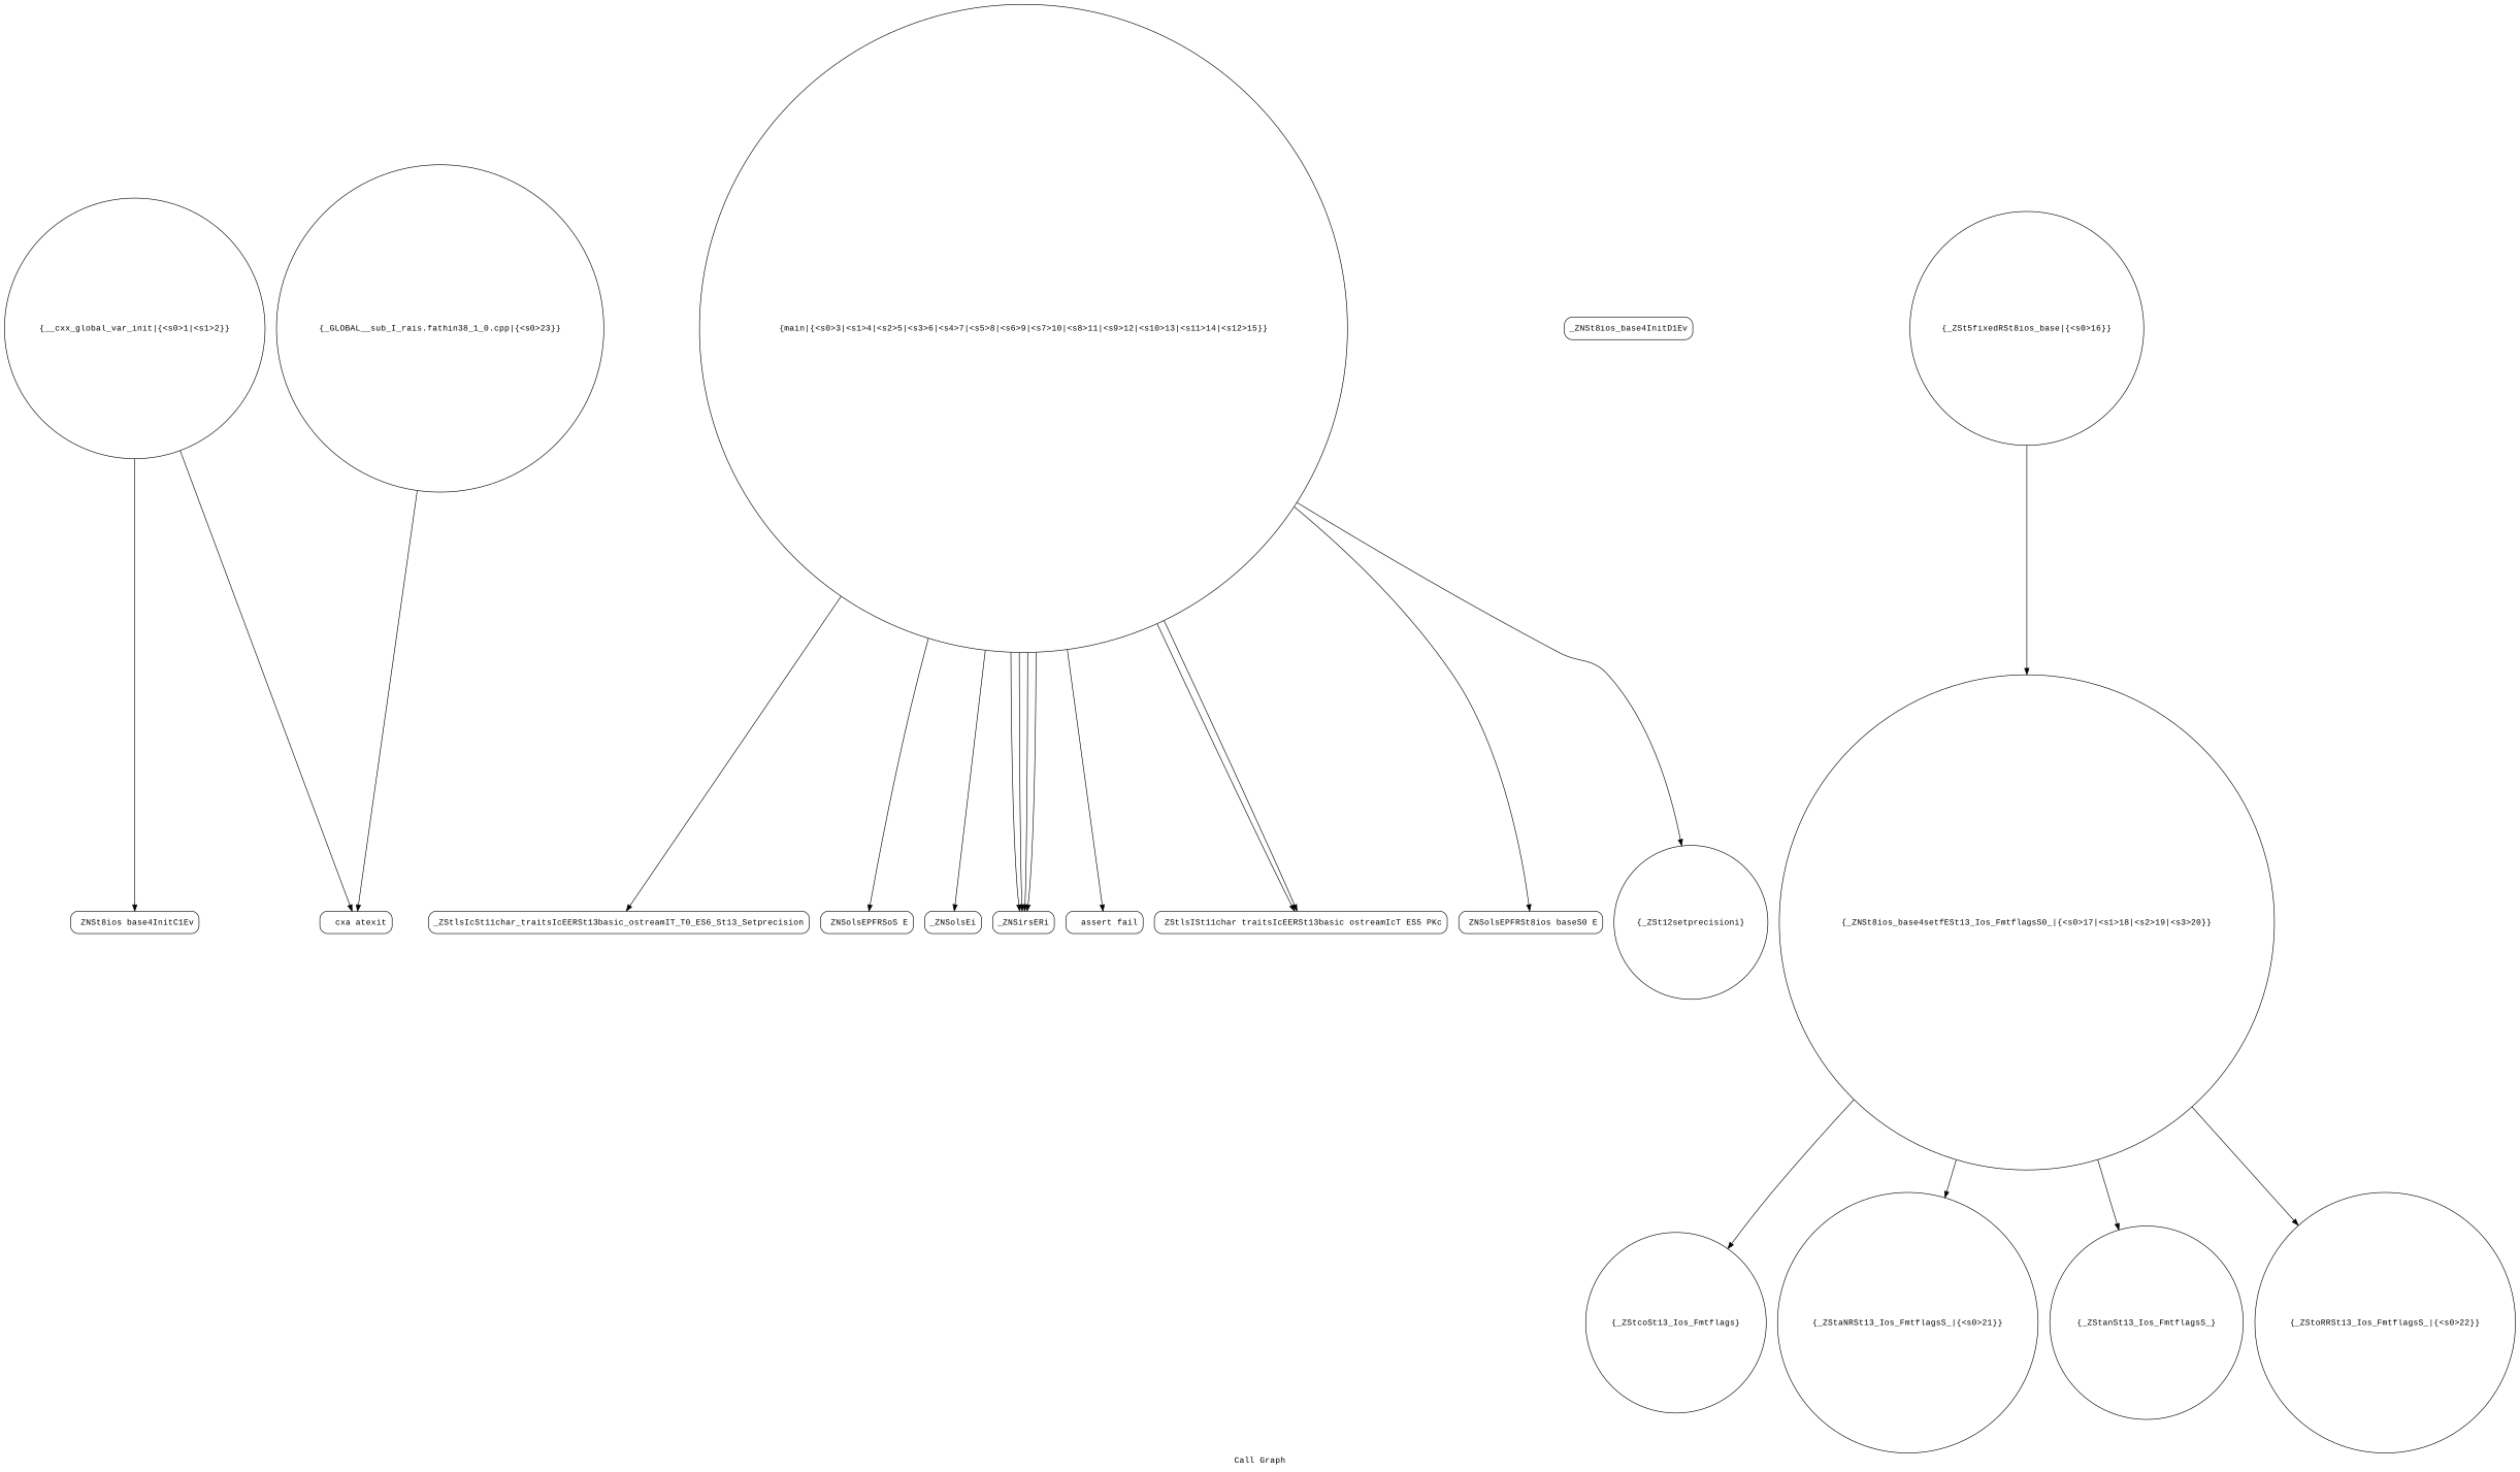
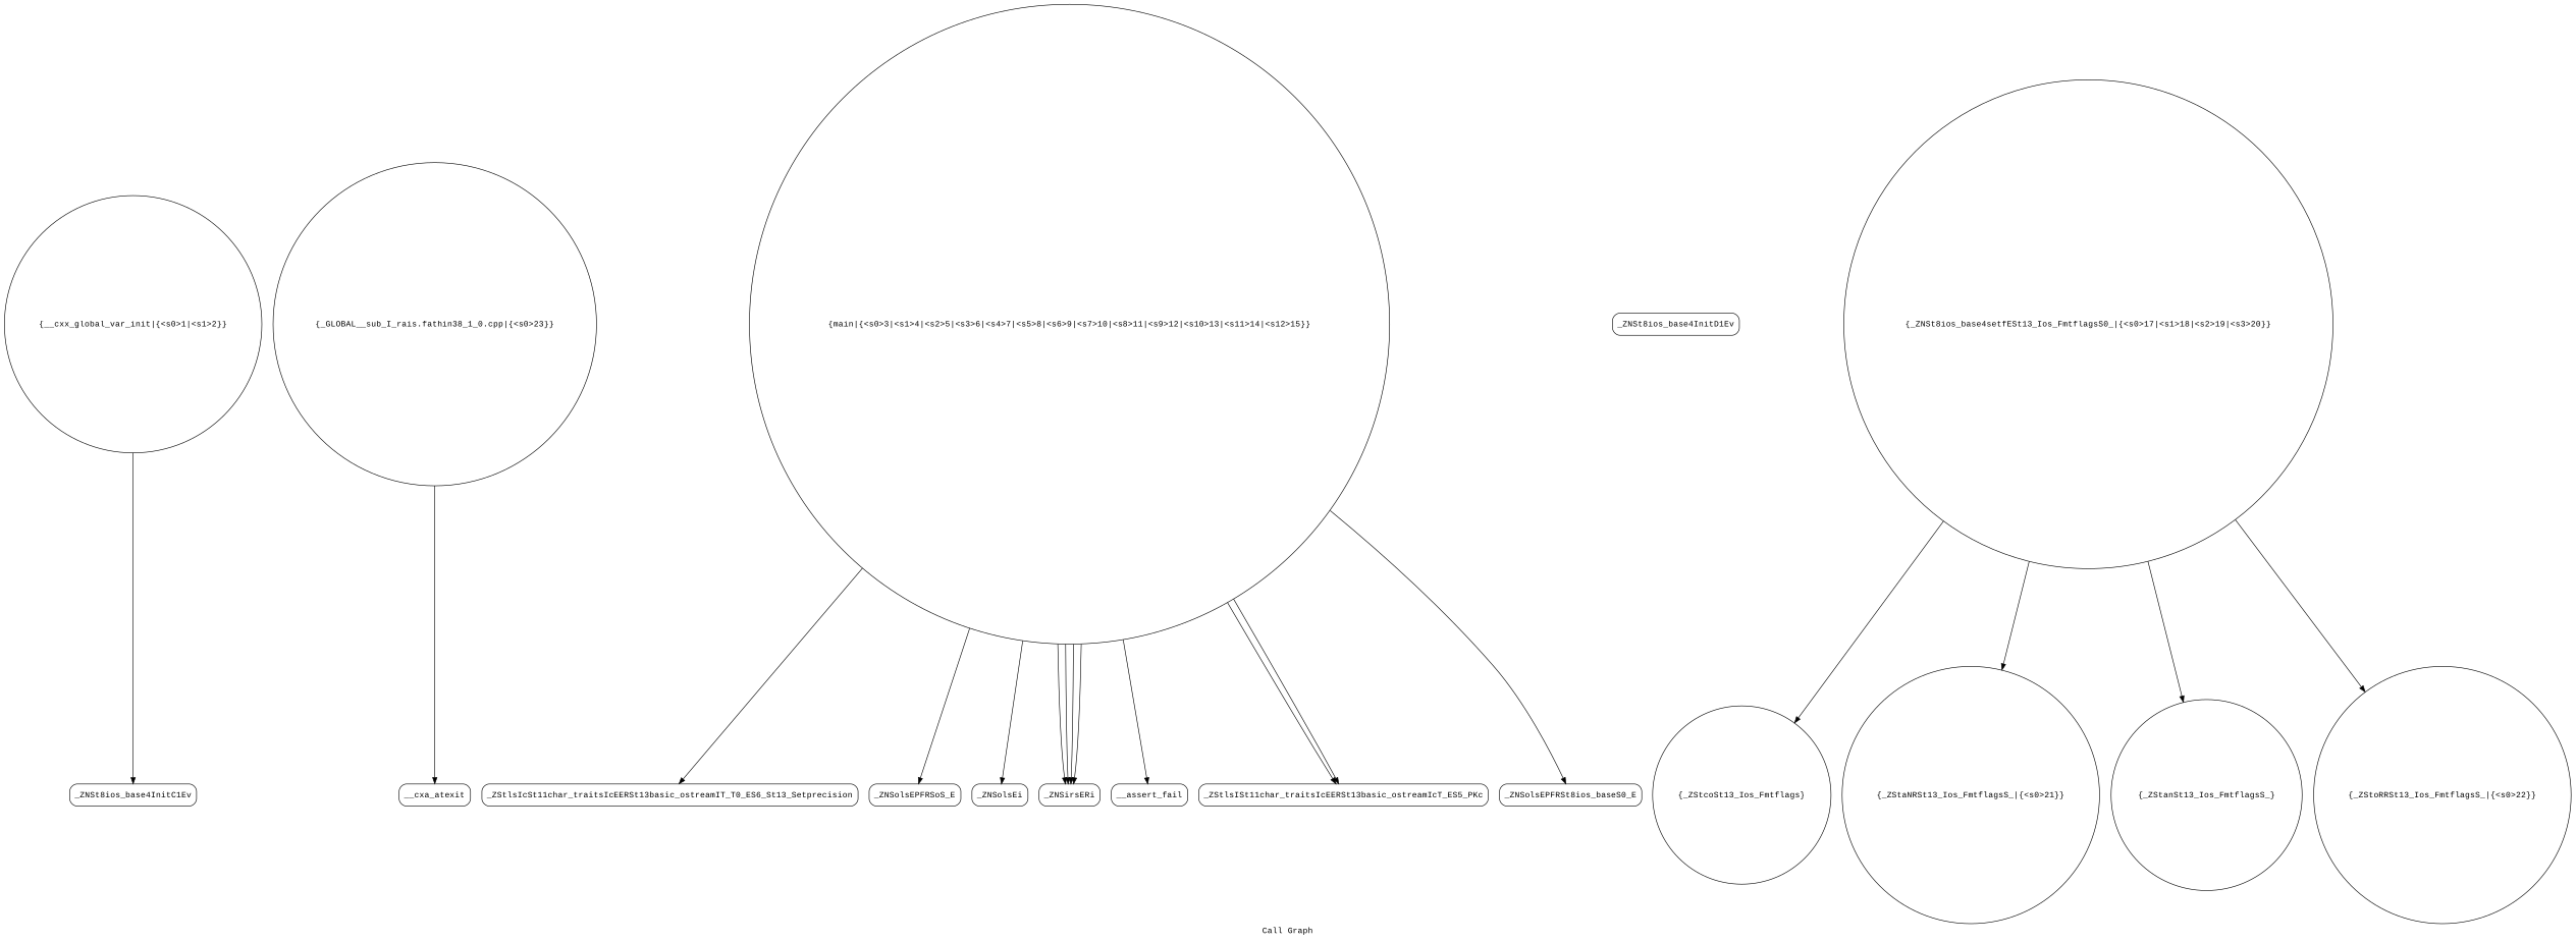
  digraph {
    fontname="Liberation Mono"
    label="Call Graph"
    node [fontname="Liberation Mono" shape=circle]
    edge [color=black fontname="Liberation Mono" tailport=s0]
    n1 [label="{__cxx_global_var_init|{<s0>1|<s1>2}}"]
    n2 [label="{_ZNSt8ios_base4InitC1Ev}" shape=Mrecord]
    n3 [label="{__cxa_atexit}" shape=Mrecord]
    n4 [label="{_ZStlsIcSt11char_traitsIcEERSt13basic_ostreamIT_T0_ES6_St13_Setprecision}" shape=Mrecord]
    n5 [label="{_ZNSolsEPFRSoS_E}" shape=Mrecord]
    n6 [label="{_ZNSt8ios_base4InitD1Ev}" shape=Mrecord]
    n7 [label="{_ZNSolsEi}" shape=Mrecord]
    n8 [label="{_ZNSt8ios_base4setfESt13_Ios_FmtflagsS0_|{<s0>17|<s1>18|<s2>19|<s3>20}}"]
    n9 [label="{_ZStcoSt13_Ios_Fmtflags}"]
    n10 [label="{_ZStaNRSt13_Ios_FmtflagsS_|{<s0>21}}"]
    n11 [label="{_ZStanSt13_Ios_FmtflagsS_}"]
    n12 [label="{_ZStoRRSt13_Ios_FmtflagsS_|{<s0>22}}"]
    n13 [label="{main|{<s0>3|<s1>4|<s2>5|<s3>6|<s4>7|<s5>8|<s6>9|<s7>10|<s8>11|<s9>12|<s10>13|<s11>14|<s12>15}}"]
    n14 [label="{_ZNSirsERi}" shape=Mrecord]
    n15 [label="{__assert_fail}" shape=Mrecord]
    n16 [label="{_ZStlsISt11char_traitsIcEERSt13basic_ostreamIcT_ES5_PKc}" shape=Mrecord]
    n17 [label="{_ZNSolsEPFRSt8ios_baseS0_E}" shape=Mrecord]
-   n18 [label="{_ZSt12setprecisioni}"]
-   n19 [label="{_ZSt5fixedRSt8ios_base|{<s0>16}}"]
    n20 [label="{_GLOBAL__sub_I_rais.fathin38_1_0.cpp|{<s0>23}}"]
    n1 -> n2
-   n1 -> n3 [tailport=s1]
    n8 -> n9
    n8 -> n10 [tailport=s1]
    n8 -> n11 [tailport=s2]
    n8 -> n12 [tailport=s3]
    n13 -> n4 [tailport=s10]
    n13 -> n5 [tailport=s12]
    n13 -> n7 [tailport=s6]
    n13 -> n14
    n13 -> n14 [tailport=s1]
    n13 -> n14 [tailport=s2]
    n13 -> n14 [tailport=s3]
    n13 -> n15 [tailport=s4]
    n13 -> n16 [tailport=s5]
    n13 -> n16 [tailport=s7]
    n13 -> n17 [tailport=s8]
-   n13 -> n18 [tailport=s9]
-   n19 -> n8
    n20 -> n3
  }
